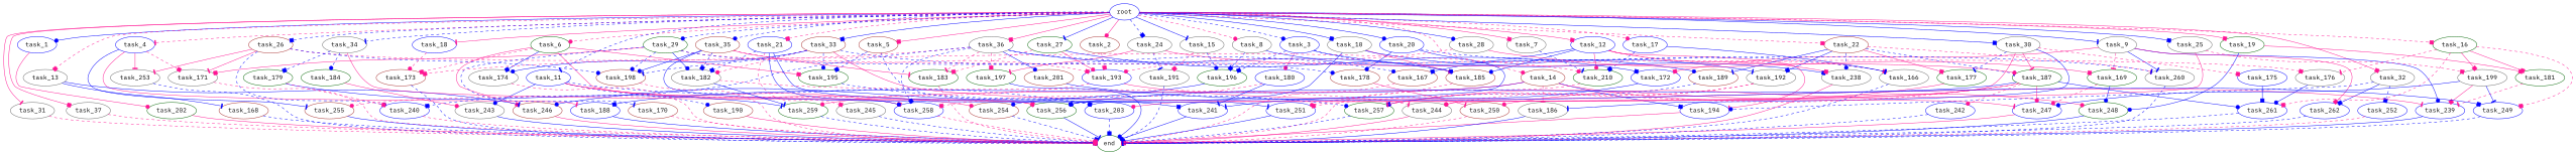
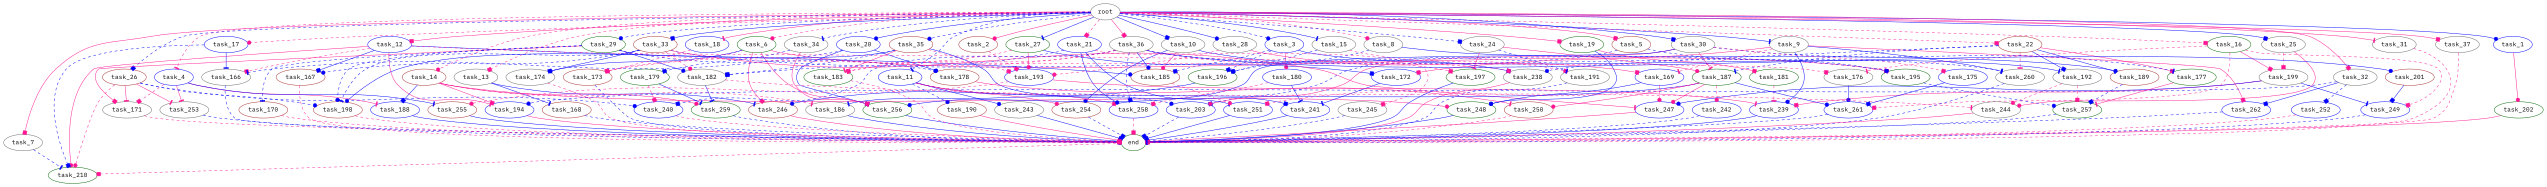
  digraph {
    fontname="IBM Plex Mono"
    node [color=gray40 fontname="IBM Plex Mono"]
    edge [arrowhead=box color=blue fontname="IBM Plex Mono" style=solid]
-   root [color=blue]
+   root
    task_1 [color=blue]
    task_2 [color=brown]
    task_3 [color=blue]
    task_4 [color=blue]
    task_5 [color=brown]
    task_6 [color=darkgreen]
    task_7
    task_8
    task_9
    task_10
    task_11 [color=blue]
    task_12 [color=blue]
    task_13
    task_14 [color=brown]
    task_15
    task_16 [color=darkgreen]
    task_17 [color=blue]
    task_18 [color=blue]
    task_19 [color=darkgreen]
    task_20 [color=blue]
    task_21 [color=blue]
    task_22 [color=brown]
    task_24
    task_25
    task_26 [color=brown]
    task_27 [color=darkgreen]
    task_28
    task_29 [color=darkgreen]
    task_30
    task_31
    task_32
    task_33 [color=brown]
    task_34
    task_35 [color=brown]
    task_36
    task_37
    task_202 [color=darkgreen]
    task_193 [color=blue]
    task_180 [color=blue]
    task_185 [color=brown]
    task_192
    task_196 [color=darkgreen]
    task_171
    task_188 [color=blue]
    task_253
    task_255 [color=brown]
    task_195 [color=darkgreen]
    task_203 [color=blue]
    task_173 [color=brown]
    task_174
    task_246 [color=brown]
    task_256 [color=darkgreen]
    n54 [color=darkgreen label=task_210]
    task_189 [color=brown]
-   task_169 [color=darkgreen]
+   task_169 [color=blue]
    task_172 [color=blue]
    task_239 [color=blue]
    task_260
    task_262 [color=blue]
    task_238
    task_254 [color=brown]
    task_190 [color=brown]
    task_243
    task_258 [color=blue]
    task_166
    task_167 [color=brown]
    task_194 [color=blue]
    task_168 [color=brown]
    task_186
    task_248 [color=darkgreen]
    task_259 [color=darkgreen]
    task_191
    task_176
    task_181 [color=darkgreen]
    task_199
    task_249 [color=blue]
    task_261 [color=blue]
    task_178 [color=brown]
    task_182
    task_241 [color=blue]
    task_245
    task_177 [color=darkgreen]
    task_187 [color=darkgreen]
    task_197 [color=darkgreen]
    task_244
    task_198 [color=brown]
    task_240 [color=blue]
    task_183 [color=darkgreen]
    task_170 [color=brown]
    task_175 [color=blue]
    end [color=darkgreen]
    task_252 [color=blue]
    task_247 [color=blue]
    task_179 [color=darkgreen]
-   task_184 [color=darkgreen]
    task_251 [color=blue]
    task_201 [color=brown]
    task_257 [color=darkgreen]
    task_250 [color=brown]
    task_242 [color=blue]
    root -> task_1 [arrowhead=dot]
    root -> task_2 [arrowhead=dot color=deeppink]
    root -> task_3 [arrowhead=dot style=dashed]
    root -> task_4 [arrowhead=tee color=deeppink style=dashed]
    root -> task_5 [color=deeppink]
    root -> task_6 [arrowhead=dot color=deeppink style=dashed]
    root -> task_7 [color=deeppink]
    root -> task_8 [arrowhead=dot color=deeppink style=dashed]
    root -> task_9 [arrowhead=tee]
    root -> task_10
    root -> task_11 [arrowhead=tee style=dashed]
    root -> task_12 [color=deeppink]
    root -> task_13 [color=deeppink style=dashed]
    root -> task_14 [arrowhead=dot color=deeppink style=dashed]
    root -> task_15 [arrowhead=tee]
    root -> task_16 [color=deeppink style=dashed]
    root -> task_17 [arrowhead=dot color=deeppink style=dashed]
    root -> task_18 [arrowhead=tee color=deeppink]
    root -> task_19 [color=deeppink]
    root -> task_20 [arrowhead=dot]
    root -> task_21 [color=deeppink style=dashed]
    root -> task_22 [color=deeppink style=dashed]
    root -> task_24 [style=dashed]
    root -> task_25
    root -> task_26 [style=dashed]
    root -> task_27 [arrowhead=tee]
    root -> task_28 [arrowhead=dot]
    root -> task_29 [arrowhead=dot style=dashed]
    root -> task_30
    root -> task_31 [arrowhead=tee color=deeppink]
    root -> task_32 [color=deeppink]
    root -> task_33
    root -> task_34 [arrowhead=tee style=dashed]
    root -> task_35 [arrowhead=dot style=dashed]
    root -> task_36 [color=deeppink]
    root -> task_37 [color=deeppink]
    task_1 -> task_202 [arrowhead=dot color=deeppink]
    task_2 -> task_193 [color=deeppink style=dashed]
    task_3 -> task_180 [arrowhead=dot color=deeppink]
    task_3 -> task_185 [style=dashed]
    task_3 -> task_192 [arrowhead=tee]
    task_3 -> task_196 [style=dashed]
    task_4 -> task_171 [color=deeppink style=dashed]
    task_4 -> task_188 [arrowhead=tee color=deeppink]
    task_4 -> task_253 [arrowhead=tee color=deeppink]
    task_4 -> task_255 [arrowhead=tee]
    task_5 -> task_195 [style=dashed]
    task_5 -> task_203 [style=dashed]
    task_6 -> task_195 [color=deeppink]
    task_6 -> task_173 [color=deeppink style=dashed]
    task_6 -> task_174
    task_6 -> task_246 [color=deeppink]
    task_6 -> task_256 [arrowhead=tee color=deeppink]
    task_7 -> n54 [arrowhead=tee style=dashed]
    task_8 -> task_196 [style=dashed]
    task_8 -> task_189 [arrowhead=dot]
    task_9 -> task_169 [arrowhead=tee color=deeppink style=dashed]
    task_9 -> task_172 [color=deeppink]
    task_9 -> task_239 [arrowhead=dot]
    task_9 -> task_260 [arrowhead=tee]
    task_9 -> task_262 [color=deeppink]
    task_10 -> task_185 [arrowhead=dot color=deeppink]
    task_10 -> task_238
    task_10 -> task_254 [arrowhead=dot]
    task_11 -> task_203 [arrowhead=dot style=dashed]
    task_11 -> task_254 [arrowhead=dot color=deeppink]
    task_11 -> task_190 [arrowhead=dot style=dashed]
    task_11 -> task_243 [arrowhead=dot]
    task_11 -> task_258 [color=deeppink]
    task_12 -> task_185 [arrowhead=dot]
    task_12 -> n54 [arrowhead=dot color=deeppink]
-   task_12 -> task_238 [color=deeppink]
+   task_12 -> task_238 [color=deeppink style=dashed]
    task_12 -> task_166 [color=deeppink style=dashed]
    task_12 -> task_167
    task_12 -> task_194 [arrowhead=tee color=deeppink]
    task_13 -> task_246 [arrowhead=tee]
    task_13 -> task_168 [arrowhead=tee]
    task_14 -> task_188
-   task_14 -> task_194
+   task_14 -> task_194 [color=deeppink]
    task_14 -> task_186 [arrowhead=tee color=deeppink style=dashed]
    task_14 -> task_248 [arrowhead=dot color=deeppink]
    task_14 -> task_259 [arrowhead=dot color=deeppink]
    task_15 -> task_196 [arrowhead=dot style=dashed]
    task_15 -> task_191 [color=deeppink style=dashed]
    task_16 -> task_176 [arrowhead=tee color=deeppink style=dashed]
-   task_16 -> task_181 [color=deeppink]
    task_16 -> task_199 [color=deeppink]
    task_16 -> task_249 [color=deeppink style=dashed]
    task_16 -> task_261 [color=deeppink style=dashed]
    task_17 -> n54 [style=dashed]
    task_17 -> task_166 [arrowhead=tee]
    task_18 -> task_173 [arrowhead=dot color=deeppink style=dashed]
    task_19 -> task_248 [arrowhead=dot]
    task_19 -> task_181 [color=deeppink]
    task_20 -> task_256
    task_20 -> task_166 [arrowhead=tee style=dashed]
    task_20 -> task_178 [arrowhead=dot]
    task_21 -> task_258 [arrowhead=dot]
    task_21 -> task_182 [style=dashed]
    task_21 -> task_241
    task_21 -> task_245 [color=deeppink style=dashed]
    task_22 -> task_192
    task_22 -> task_189 [arrowhead=tee]
    task_22 -> task_260 [arrowhead=tee color=deeppink style=dashed]
    task_22 -> task_238 [arrowhead=dot style=dashed]
    task_22 -> task_177 [color=deeppink]
    task_22 -> task_187 [arrowhead=tee style=dashed]
    task_24 -> task_191 [arrowhead=tee style=dashed]
    task_24 -> task_187 [arrowhead=dot color=deeppink]
    task_24 -> task_197 [arrowhead=tee color=deeppink]
    task_25 -> task_199 [color=deeppink style=dashed]
    task_25 -> task_244 [arrowhead=dot color=deeppink]
    task_26 -> task_171 [arrowhead=tee color=deeppink]
    task_26 -> task_253 [arrowhead=tee color=deeppink]
    task_26 -> n54 [arrowhead=dot color=deeppink style=dashed]
    task_26 -> task_198 [arrowhead=dot style=dashed]
    task_26 -> task_240 [arrowhead=dot style=dashed]
    task_27 -> task_193 [arrowhead=dot color=deeppink]
    task_27 -> task_172
    task_27 -> task_183 [color=deeppink style=dashed]
    task_28 -> task_193 [arrowhead=dot color=deeppink style=dashed]
    task_28 -> task_169 [color=deeppink]
    task_29 -> task_171 [color=deeppink]
    task_29 -> task_176 [color=deeppink style=dashed]
    task_29 -> task_178 [arrowhead=dot style=dashed]
    task_29 -> task_182 [arrowhead=dot]
    task_29 -> task_198 [arrowhead=dot style=dashed]
    task_29 -> task_170 [arrowhead=tee style=dashed]
    task_30 -> task_203 [arrowhead=dot color=deeppink]
    task_30 -> task_186 [arrowhead=tee]
    task_30 -> task_177 [arrowhead=tee style=dashed]
    task_30 -> task_187 [arrowhead=tee color=deeppink]
    task_30 -> task_175 [color=deeppink style=dashed]
    task_31 -> end [color=deeppink style=dashed]
    task_32 -> task_262
    task_32 -> task_194 [arrowhead=dot style=dashed]
    task_32 -> task_252 [style=dashed]
    task_33 -> task_195 [arrowhead=dot style=dashed]
    task_33 -> task_174 [arrowhead=dot]
    task_33 -> task_167 [arrowhead=dot style=dashed]
    task_33 -> task_182 [arrowhead=dot color=deeppink style=dashed]
    task_33 -> task_198 [arrowhead=tee style=dashed]
    task_33 -> task_247 [arrowhead=tee color=deeppink]
    task_34 -> task_256 [color=deeppink]
    task_34 -> task_179 [style=dashed]
-   task_34 -> task_184 [arrowhead=dot style=dashed]
    task_35 -> task_193 [color=deeppink style=dashed]
    task_35 -> task_182 [style=dashed]
    task_35 -> task_198 [arrowhead=dot]
    task_35 -> task_183 [arrowhead=tee color=deeppink]
    task_35 -> task_251 [arrowhead=tee]
    task_36 -> task_185 [arrowhead=dot]
    task_36 -> task_173 [color=deeppink style=dashed]
    task_36 -> task_260 [arrowhead=tee style=dashed]
    task_36 -> task_258 [style=dashed]
    task_36 -> task_197 [color=deeppink style=dashed]
    task_36 -> task_240 [style=dashed]
    task_36 -> task_183 [arrowhead=tee color=deeppink style=dashed]
    task_36 -> task_201 [arrowhead=dot]
    task_37 -> end [arrowhead=tee color=deeppink style=dashed]
    task_202 -> end [arrowhead=tee color=deeppink]
    task_193 -> task_255 [arrowhead=dot color=deeppink style=dashed]
    task_193 -> task_239 [arrowhead=tee color=deeppink]
    task_180 -> task_258 [color=deeppink style=dashed]
    task_180 -> task_241 [arrowhead=tee]
    task_185 -> task_251 [arrowhead=dot color=deeppink style=dashed]
    task_192 -> task_244 [arrowhead=dot color=deeppink style=dashed]
    task_192 -> task_257 [color=deeppink style=dashed]
    task_196 -> task_246 [arrowhead=dot]
    task_171 -> end [arrowhead=tee color=deeppink style=dashed]
    task_188 -> end
    task_253 -> end [style=dashed]
    task_255 -> end
    task_195 -> task_257 [arrowhead=dot style=dashed]
    task_203 -> end [style=dashed]
    task_173 -> end [arrowhead=tee style=dashed]
    task_174 -> end [color=deeppink style=dashed]
    task_246 -> end [arrowhead=tee color=deeppink]
    task_256 -> end [arrowhead=tee]
-   n54 -> end [color=deeppink style=dashed]
+   end -> n54 [color=deeppink style=dashed]
    task_189 -> task_257 [style=dashed]
    task_169 -> task_248 [arrowhead=dot]
    task_169 -> task_247 [arrowhead=dot color=deeppink style=dashed]
    task_172 -> task_241 [arrowhead=tee]
    task_239 -> end [arrowhead=tee]
    task_260 -> end [arrowhead=tee style=dashed]
    task_262 -> end [arrowhead=tee style=dashed]
    task_238 -> end [arrowhead=tee color=deeppink]
    task_254 -> end [style=dashed]
    task_190 -> end [color=deeppink]
    task_243 -> end
    task_258 -> end [color=deeppink style=dashed]
    task_166 -> end [arrowhead=tee style=dashed]
    task_167 -> end [arrowhead=dot color=deeppink style=dashed]
    task_194 -> end [arrowhead=tee color=deeppink]
    task_168 -> end [arrowhead=tee style=dashed]
    task_186 -> end [arrowhead=tee]
    task_248 -> end
    task_259 -> end [arrowhead=tee style=dashed]
    task_191 -> end [arrowhead=tee style=dashed]
    task_176 -> task_261 [arrowhead=dot]
    task_181 -> task_239 [arrowhead=tee color=deeppink style=dashed]
    task_199 -> task_239 [color=deeppink]
    task_199 -> task_249 [arrowhead=tee]
    task_199 -> task_247 [arrowhead=dot]
    task_249 -> end [arrowhead=dot style=dashed]
    task_261 -> end [arrowhead=dot style=dashed]
    task_178 -> task_250 [arrowhead=tee color=deeppink]
    task_182 -> task_259 [arrowhead=tee]
    task_182 -> task_244 [arrowhead=tee color=deeppink style=dashed]
    task_241 -> end [arrowhead=dot]
    task_245 -> end [arrowhead=tee style=dashed]
    task_177 -> task_257 [arrowhead=tee color=deeppink]
    task_187 -> task_256 [arrowhead=dot]
    task_187 -> task_261 [arrowhead=dot]
    task_187 -> task_247 [arrowhead=dot color=deeppink]
    task_187 -> task_251 [color=deeppink style=dashed]
    task_187 -> task_250 [arrowhead=dot color=deeppink]
    task_187 -> task_242 [arrowhead=dot color=deeppink style=dashed]
    task_197 -> end [arrowhead=dot]
    task_244 -> end [arrowhead=dot color=deeppink]
    task_198 -> end [color=deeppink style=dashed]
    task_240 -> end [arrowhead=tee color=deeppink style=dashed]
    task_183 -> end [color=deeppink style=dashed]
    task_170 -> end [arrowhead=tee color=deeppink style=dashed]
    task_175 -> task_261
    task_252 -> end [arrowhead=dot color=deeppink style=dashed]
    task_247 -> end [color=deeppink]
    task_179 -> task_259 [arrowhead=tee]
    task_179 -> task_240 [color=deeppink style=dashed]
-   task_184 -> task_243 [arrowhead=dot color=deeppink]
    task_251 -> end
    task_201 -> task_249
    task_257 -> end [arrowhead=tee style=dashed]
    task_250 -> end [color=deeppink style=dashed]
    task_242 -> end [arrowhead=tee style=dashed]
  }
